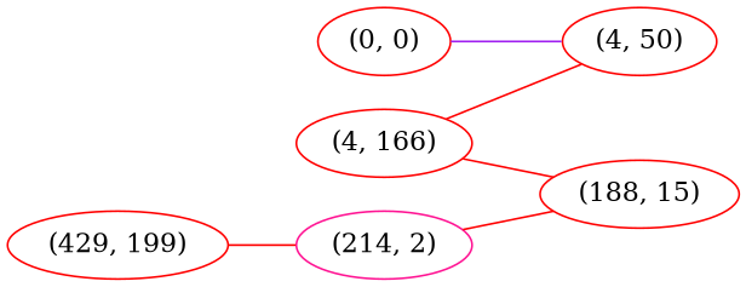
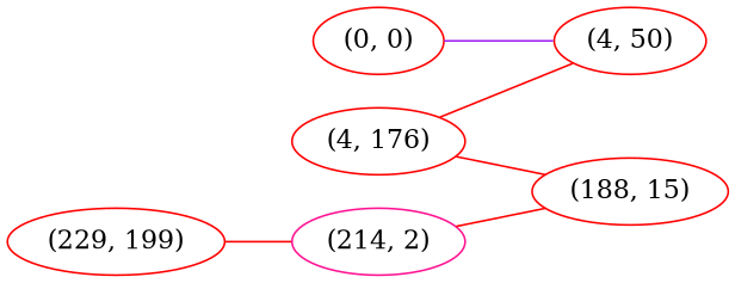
  graph {
    rankdir=LR
    node [color=red]
    edge [color=red weight=1]
    n1 [label="(4, 50)"]
    "(0, 0)"
-   "(4, 166)"
+   "(4, 166)" [label="(4, 176)"]
    "(188, 15)"
    n5 [color=deeppink label="(214, 2)"]
-   "(229, 199)" [label="(429, 199)"]
+   "(229, 199)"
    "(0, 0)" -- n1 [color=purple weight=4]
    "(4, 166)" -- n1
    "(4, 166)" -- "(188, 15)"
    n5 -- "(188, 15)"
    "(229, 199)" -- n5
  }
